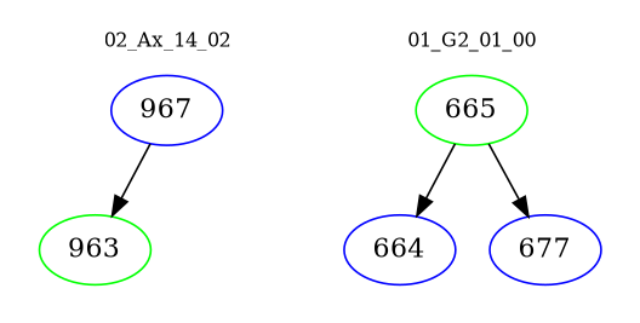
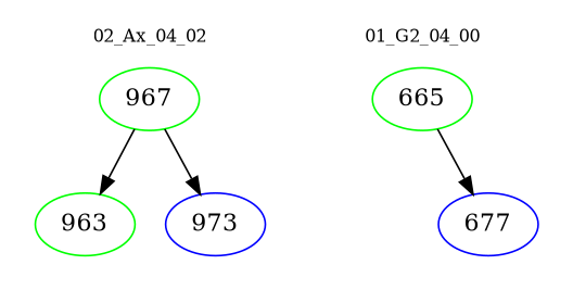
  digraph {
    node [color=blue]
    edge [color=black]
-   n1 [label=967]
+   n1 [color=green label=967]
    n2 [color=green label=963]
+   n3 [label=973]
    n4 [color=green label=665]
-   n5 [label=664]
    n6 [label=677]
    subgraph cluster_1 {
      color=white
      fontsize=10
-     label="02_Ax_14_02"
+     label="02_Ax_04_02"
      n1
      n2
+     n3
    }
    subgraph cluster_2 {
      color=white
      fontsize=10
-     label="01_G2_01_00"
+     label="01_G2_04_00"
      n4
-     n5
      n6
    }
    n1 -> n2
-   n4 -> n5
+   n1 -> n3
    n4 -> n6
  }
